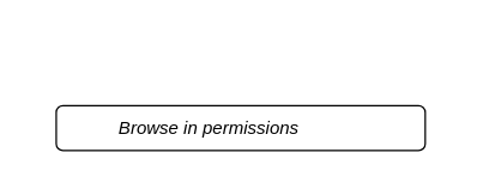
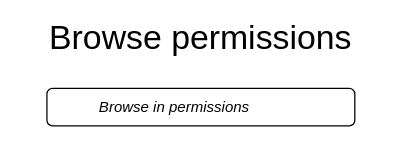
  <mxCell id="0" />
  <mxCell id="1" parent="0" />
+ <mxCell id="2" value="&lt;font style=&quot;font-size: 27px&quot;&gt;Browse permissions&lt;/font&gt;" style="text;html=1;strokeColor=none;fillColor=none;align=center;verticalAlign=middle;whiteSpace=wrap;rounded=0;" parent="1" vertex="1"><mxGeometry x="20" y="20" width="280" height="20" as="geometry" /></mxCell>
  <mxCell id="3" value="&lt;blockquote style=&quot;margin: 0 0 0 40px ; border: none ; padding: 0px&quot;&gt;&lt;i&gt;Browse in permissions&lt;/i&gt;&lt;/blockquote&gt;" style="rounded=1;whiteSpace=wrap;html=1;fillColor=#ffffff;align=left;" vertex="1" parent="1"><mxGeometry x="37" y="70" width="246" height="30" as="geometry" /></mxCell>
